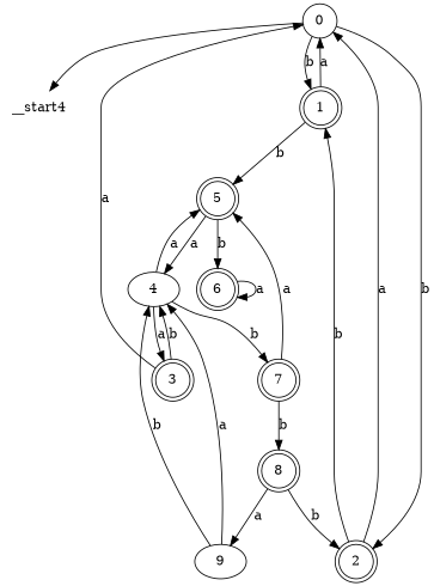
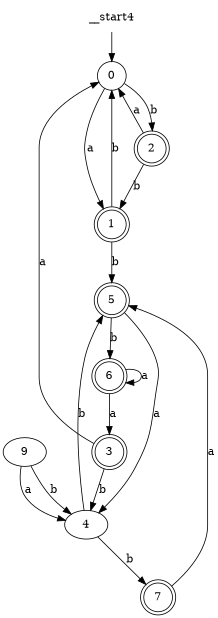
  digraph {
    node [shape=doublecircle]
    n1 [label=__start4 shape=none]
    0 [shape=circle]
    1
    2
    5
    3
    4 [shape=""]
    7
    6
-   8
    9 [shape=""]
-   0 -> n1
-   0 -> 1 [label=b]
+   n1 -> 0
+   0 -> 1 [label=a]
    0 -> 2 [label=b]
-   1 -> 0 [label=a]
+   1 -> 0 [label=b]
    1 -> 5 [label=b]
    2 -> 0 [label=a]
    2 -> 1 [label=b]
    5 -> 4 [label=a]
    5 -> 6 [label=b]
    3 -> 0 [label=a]
    3 -> 4 [label=b]
-   4 -> 5 [label=a]
-   4 -> 3 [label=a]
+   4 -> 5 [label=b]
+   6 -> 3 [label=a]
    4 -> 7 [label=b]
    7 -> 5 [label=a]
-   7 -> 8 [label=b]
    6 -> 6 [label=a]
-   8 -> 2 [label=b]
-   8 -> 9 [label=a]
    9 -> 4 [label=a]
    9 -> 4 [label=b]
  }
